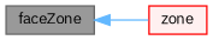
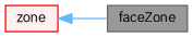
  digraph {
    rankdir=LR
    fontname="IBM Plex Sans"
    node [fontname="IBM Plex Sans" fontsize=10 shape=box style=filled]
    n1 [color=gray40 fillcolor=grey60 fontcolor=black height=0.2 label=faceZone width=0.4]
    n2 [color=red fillcolor="#FFF0F0" height=0.2 label=zone width=0.4]
-   n1 -> n2 [color=steelblue1 dir=back fontname="IBM Plex Sans" fontsize=10 labelfontname=Helvetica labelfontsize=10 style=solid]
+   n2 -> n1 [color=steelblue1 dir=back fontname="IBM Plex Sans" fontsize=10 labelfontname=Helvetica labelfontsize=10 style=solid]
  }
